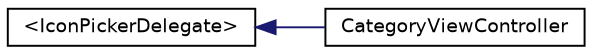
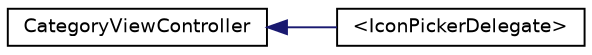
  digraph {
    rankdir=LR
    node [color=black fillcolor=white fontname=Helvetica fontsize=10 shape=record style=filled]
    n1 [height=0.2 label="\<IconPickerDelegate\>" width=0.4]
    n2 [height=0.2 label=CategoryViewController width=0.4]
-   n1 -> n2 [color=midnightblue dir=back fontname=Helvetica fontsize=10 labelfontname=Helvetica labelfontsize=10 style=solid]
+   n2 -> n1 [color=midnightblue dir=back fontname=Helvetica fontsize=10 labelfontname=Helvetica labelfontsize=10 style=solid]
  }
